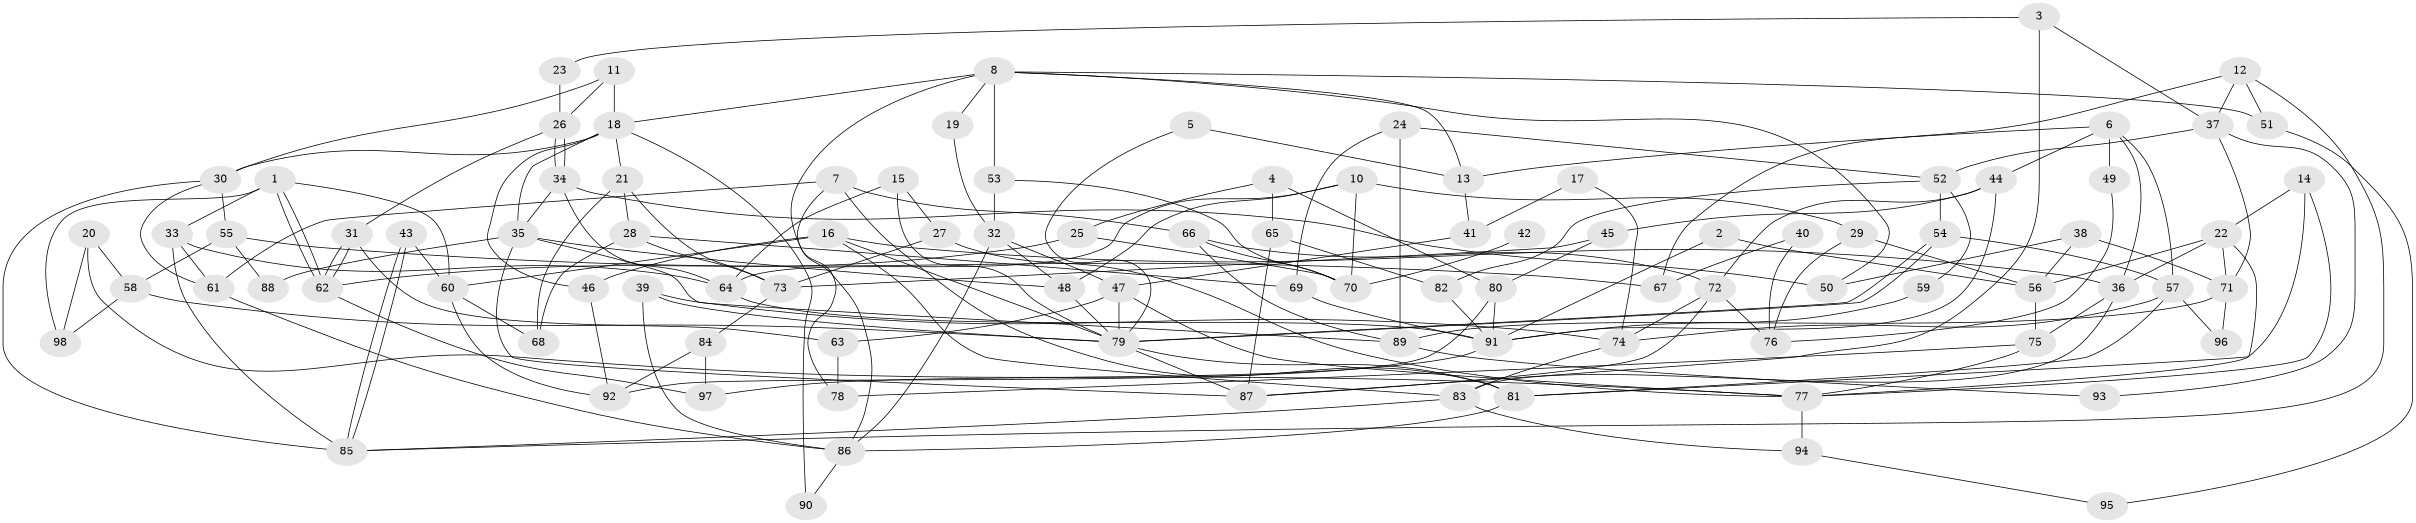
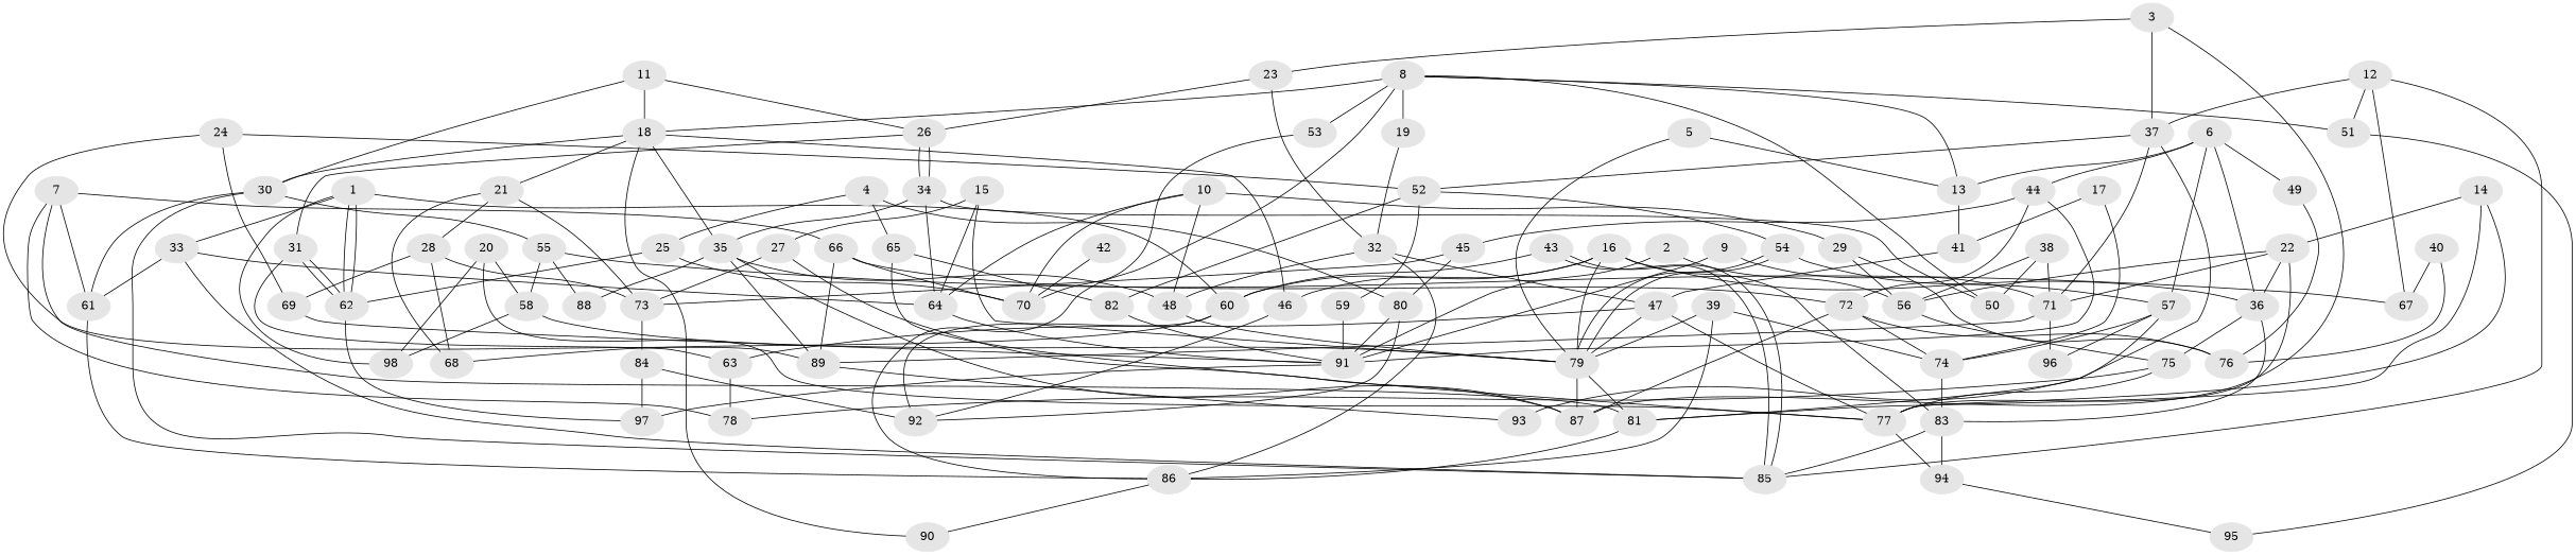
  graph {
    node [color=gray90 style=filled]
    1
    33
    60
    62
    98
    61
    64
    85
    68
    92
    97
    2
    56
    91
    75
    3
    23
    37
    87
    26
    32
    71
    52
    93
    4
    25
    65
    80
    70
    82
    5
    13
    79
    41
    81
    6
    36
    44
    49
    57
    83
    45
    72
    76
    74
    96
    7
    66
    78
    86
    89
    8
    18
    19
    50
    51
    53
    30
    46
    21
    35
    90
    95
+   9
    10
    29
    48
    11
    31
    34
    55
    12
    67
    47
    14
    22
    77
    94
    15
    27
    73
    16
    17
    28
    88
    20
    58
    69
    24
    54
    59
    63
    84
    38
    39
    40
    42
    43
    1 -- 33
    1 -- 60
    1 -- 62
    1 -- 62
    1 -- 98
    33 -- 61
    33 -- 64
    33 -- 85
    60 -- 68
    60 -- 92
    62 -- 97
    61 -- 86
    64 -- 91
    2 -- 56
    2 -- 91
    56 -- 75
    91 -- 97
    75 -- 78
    75 -- 77
    3 -- 23
    3 -- 37
    3 -- 87
    23 -- 26
-   53 -- 32
+   23 -- 32
    37 -- 71
    37 -- 52
    37 -- 93
    26 -- 31
    26 -- 34
    26 -- 34
    32 -- 86
    32 -- 48
    32 -- 47
    71 -- 96
    71 -- 89
    52 -- 82
    52 -- 54
    52 -- 59
    4 -- 25
    4 -- 65
    4 -- 80
    25 -- 62
    25 -- 70
    65 -- 87
    65 -- 82
    80 -- 92
    80 -- 91
    82 -- 91
    5 -- 13
    5 -- 79
    13 -- 41
    79 -- 87
    79 -- 81
    41 -- 47
    81 -- 86
    6 -- 13
    6 -- 36
    6 -- 44
    6 -- 49
    6 -- 57
    36 -- 75
    36 -- 83
    44 -- 91
    44 -- 45
    44 -- 72
    49 -- 76
    57 -- 81
    57 -- 74
    57 -- 96
    83 -- 85
    83 -- 94
    45 -- 80
    45 -- 73
    72 -- 87
    72 -- 76
    72 -- 74
    74 -- 83
    7 -- 61
    7 -- 81
    7 -- 66
    7 -- 78
    66 -- 70
    66 -- 72
    66 -- 89
    86 -- 90
    89 -- 93
    8 -- 13
    8 -- 86
    8 -- 18
    8 -- 19
    8 -- 50
    8 -- 51
    8 -- 53
    18 -- 30
    18 -- 46
    18 -- 21
    18 -- 35
    18 -- 90
    19 -- 32
    51 -- 95
    53 -- 70
    30 -- 61
    30 -- 85
    30 -- 55
    46 -- 92
    21 -- 68
    21 -- 73
    21 -- 28
    35 -- 87
    35 -- 89
    35 -- 48
    35 -- 88
+   9 -- 91
+   9 -- 71
    10 -- 64
    10 -- 70
    10 -- 29
    10 -- 48
    29 -- 56
    29 -- 76
    48 -- 79
    11 -- 26
    11 -- 18
    11 -- 30
    31 -- 62
    31 -- 62
    31 -- 63
    34 -- 64
    34 -- 50
    34 -- 35
    55 -- 67
    55 -- 88
    55 -- 58
    12 -- 85
    12 -- 37
    12 -- 51
    12 -- 67
    47 -- 79
    47 -- 77
    47 -- 63
    14 -- 81
    14 -- 22
    14 -- 77
    22 -- 56
    22 -- 71
    22 -- 36
    22 -- 77
    77 -- 94
    94 -- 95
    15 -- 64
    15 -- 79
    15 -- 27
    27 -- 77
    27 -- 73
    73 -- 84
    16 -- 60
    16 -- 79
    16 -- 36
    16 -- 83
    16 -- 46
    17 -- 41
    17 -- 74
    28 -- 68
    28 -- 73
    28 -- 69
    20 -- 98
    20 -- 77
    20 -- 58
    58 -- 98
    58 -- 79
    69 -- 91
    24 -- 52
    24 -- 89
    24 -- 69
    54 -- 79
    54 -- 79
    54 -- 57
    59 -- 91
    63 -- 78
    84 -- 92
    84 -- 97
    38 -- 56
    38 -- 71
    38 -- 50
    39 -- 79
    39 -- 74
    39 -- 86
    40 -- 76
    40 -- 67
    42 -- 70
    43 -- 60
    43 -- 85
    43 -- 85
  }
